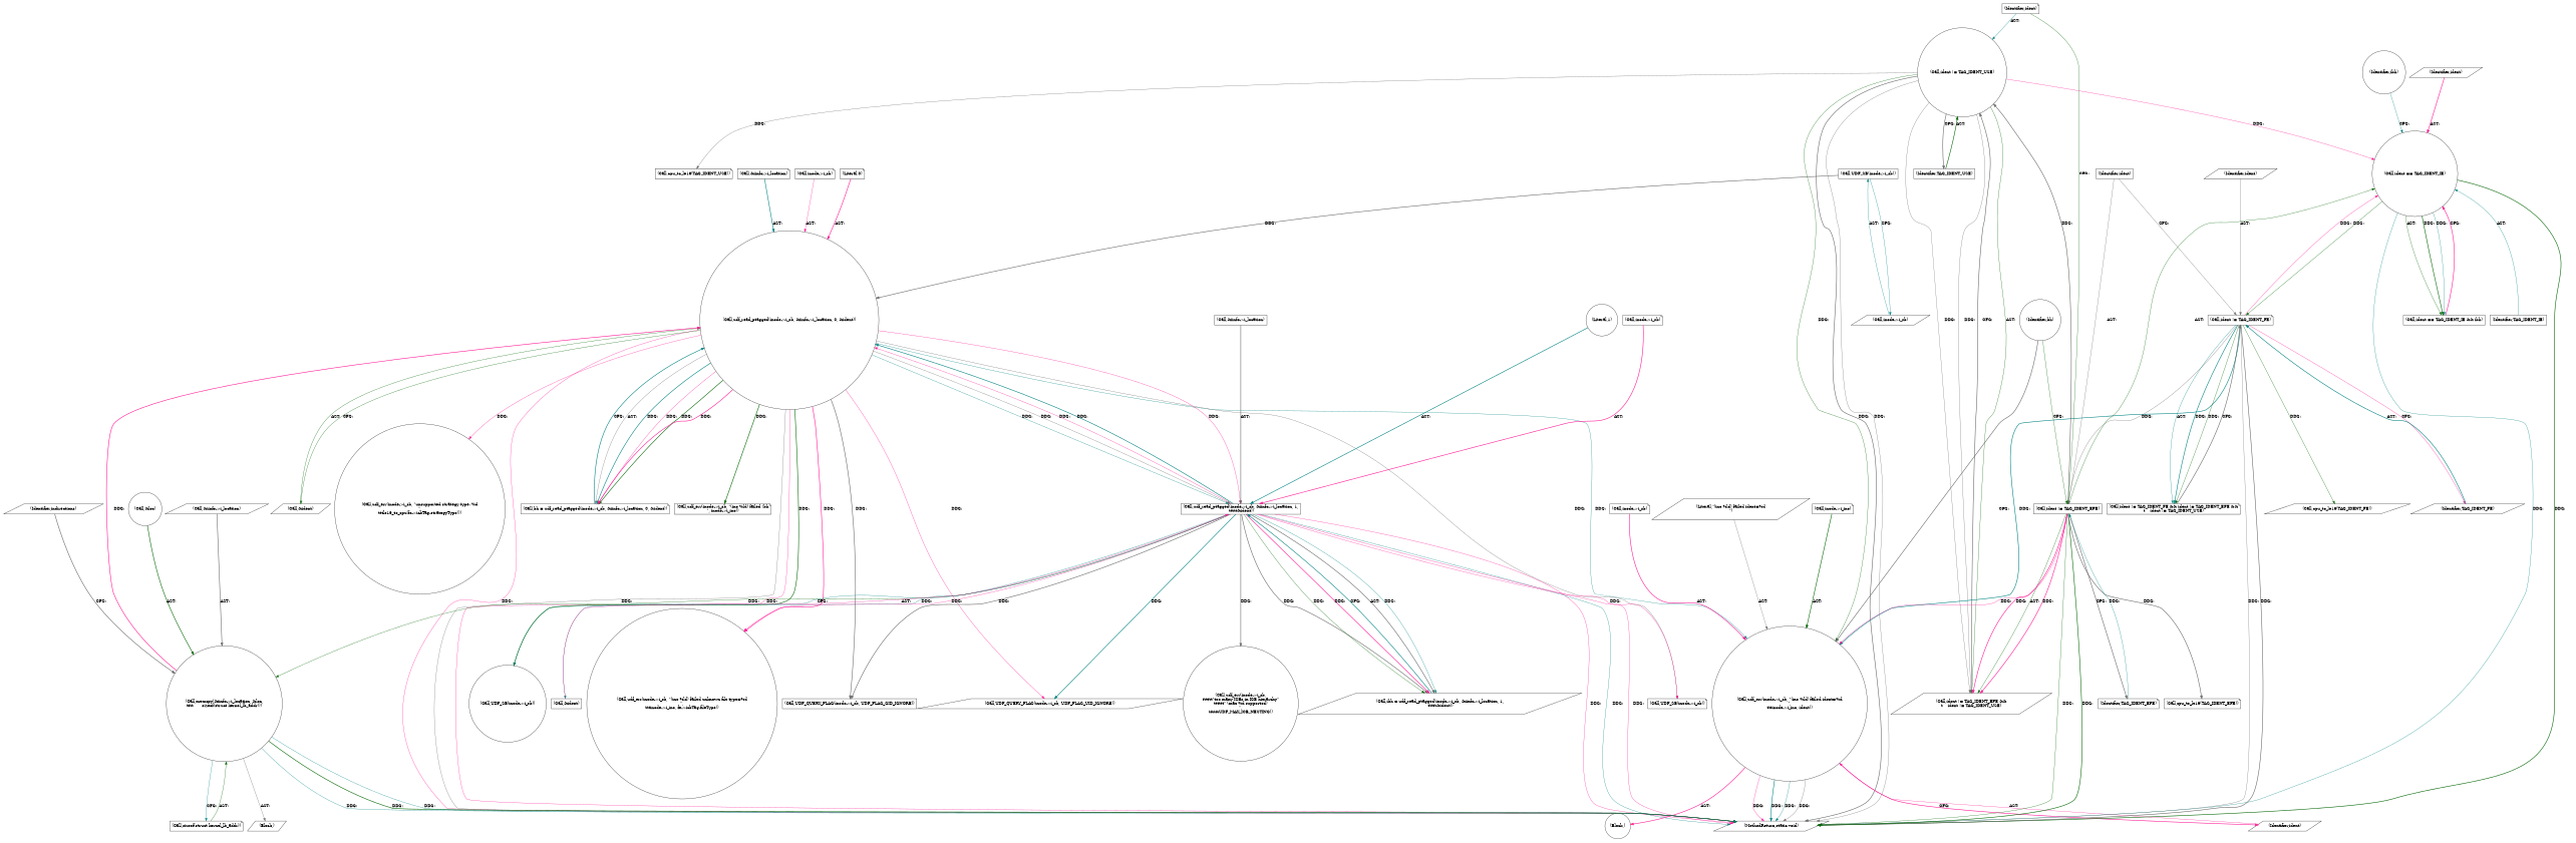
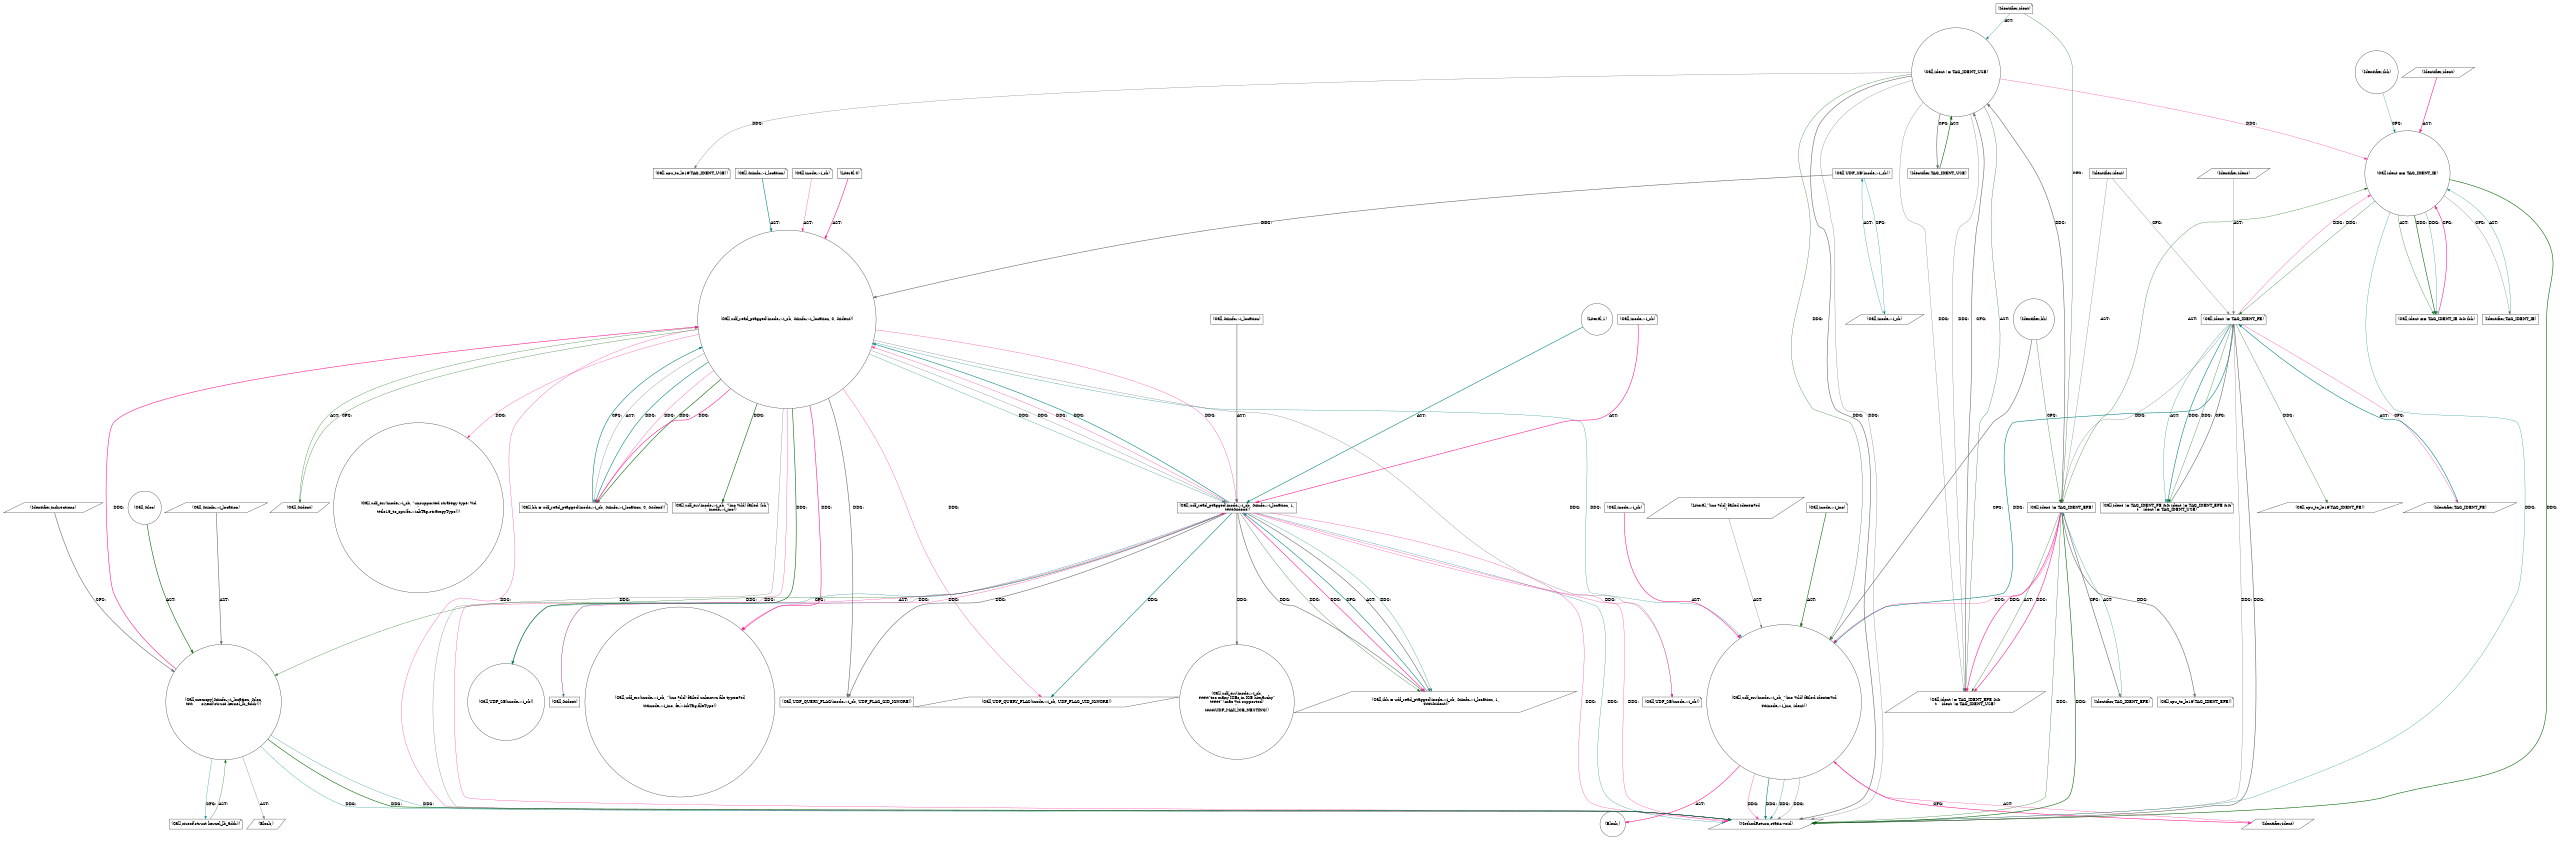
  digraph {
    node [shape=note]
    edge [color=gray40 style=solid]
    n1 [label="(Call,udf_err(inode->i_sb, \"(ino %ld) failed ident=%d\n\",\n\t\t\tinode->i_ino, ident))" shape=circle]
    n2 [label="(MethodReturn,static void)" shape=parallelogram]
    n3 [label="(Identifier,ident)" shape=parallelogram]
    n4 [label="(Block,)" shape=circle]
    n5 [label="(Call,udf_read_ptagged(inode->i_sb, &iinfo->i_location, 0, &ident))" shape=circle]
    n6 [label="(Call,udf_read_ptagged(inode->i_sb, &iinfo->i_location, 1,\n \t\t\t\t\t&ident))" shape=box]
    n7 [label="(Call,&ident)" shape=parallelogram]
    n8 [label="(Call,udf_err(inode->i_sb, \"unsupported strategy type: %d\n\",\n\t\t\tle16_to_cpu(fe->icbTag.strategyType)))" shape=circle]
    n9 [label="(Call,UDF_QUERY_FLAG(inode->i_sb, UDF_FLAG_GID_IGNORE))" shape=box]
    n10 [label="(Call,UDF_SB(inode->i_sb))" shape=circle]
    n11 [label="(Call,UDF_QUERY_FLAG(inode->i_sb, UDF_FLAG_UID_IGNORE))" shape=parallelogram]
    n12 [label="(Call,bh = udf_read_ptagged(inode->i_sb, &iinfo->i_location, 0, &ident))"]
    n13 [label="(Call,udf_err(inode->i_sb, \"(ino %ld) failed unknown file type=%d\n\",\n\t\t\tinode->i_ino, fe->icbTag.fileType))" shape=circle]
    n14 [label="(Call,udf_err(inode->i_sb, \"(ino %ld) failed !bh\n\", inode->i_ino))"]
    n15 [label="(Call,UDF_SB(inode->i_sb))"]
    n16 [label="(Call,memcpy(&iinfo->i_location, &loc,\n\t\t\t\t       sizeof(struct kernel_lb_addr)))" shape=circle]
    n17 [label="(Call,udf_err(inode->i_sb,\n\t\t\t\t\t\t\"too many ICBs in ICB hierarchy\"\n\t\t\t\t\t\t\" (max %d supported)\n\",\n\t\t\t\t\t\tUDF_MAX_ICB_NESTING))" shape=circle]
    n18 [label="(Call,ibh = udf_read_ptagged(inode->i_sb, &iinfo->i_location, 1,\n \t\t\t\t\t&ident))" shape=parallelogram]
    n19 [label="(Call,&ident)" shape=box]
    n20 [label="(Block,)" shape=parallelogram]
    n21 [label="(Call,sizeof(struct kernel_lb_addr))"]
    n22 [label="(Call,UDF_SB(inode->i_sb))" shape=box]
    n23 [label="(Call,inode->i_sb)" shape=parallelogram]
    n24 [label="(Call,ident != TAG_IDENT_USE)" shape=circle]
    n25 [label="(Call,ident == TAG_IDENT_IE)" shape=circle]
    n26 [label="(Identifier,TAG_IDENT_USE)" shape=box]
    n27 [label="(Call,cpu_to_le16(TAG_IDENT_USE))"]
    n28 [label="(Call,ident != TAG_IDENT_EFE &&\n\t    ident != TAG_IDENT_USE)" shape=parallelogram]
    n29 [label="(Call,ident != TAG_IDENT_FE)"]
    n30 [label="(Identifier,TAG_IDENT_IE)" shape=box]
    n31 [label="(Call,ident == TAG_IDENT_IE && ibh)" shape=box]
    n32 [label="(Call,ident != TAG_IDENT_EFE)" shape=box]
    n33 [label="(Identifier,TAG_IDENT_EFE)"]
    n34 [label="(Call,cpu_to_le16(TAG_IDENT_EFE))"]
    n35 [label="(Call,cpu_to_le16(TAG_IDENT_FE))" shape=parallelogram]
    n36 [label="(Identifier,TAG_IDENT_FE)" shape=parallelogram]
    n37 [label="(Call,ident != TAG_IDENT_FE && ident != TAG_IDENT_EFE &&\n\t    ident != TAG_IDENT_USE)"]
    n38 [label="(Call,inode->i_sb)"]
    n39 [label="(Call,&iinfo->i_location)" shape=box]
    n40 [label="(Call,&loc)" shape=circle]
    n41 [label="(Identifier,indirections)" shape=parallelogram]
    n42 [label="(Identifier,ident)"]
    n43 [label="(Identifier,ident)" shape=parallelogram]
    n44 [label="(Call,inode->i_sb)"]
    n45 [label="(Call,inode->i_sb)"]
    n46 [label="(Call,&iinfo->i_location)" shape=parallelogram]
    n47 [label="(Literal,0)"]
    n48 [label="(Literal,\"(ino %ld) failed ident=%d\n\")" shape=parallelogram]
    n49 [label="(Identifier,ident)" shape=box]
    n50 [label="(Identifier,ident)" shape=parallelogram]
    n51 [label="(Call,inode->i_ino)"]
    n52 [label="(Identifier,bh)" shape=circle]
    n53 [label="(Call,&iinfo->i_location)"]
    n54 [label="(Literal,1)" shape=circle]
    n55 [label="(Identifier,ibh)" shape=circle]
    n1 -> n2 [color=deeppink label="DDG: "]
    n1 -> n2 [color=teal label="DDG: " style=bold]
    n1 -> n2 [color=teal label="DDG: "]
    n1 -> n2 [label="DDG: "]
    n1 -> n3 [color=deeppink label="CFG: " style=bold]
    n1 -> n4 [color=deeppink label="AST: " style=bold]
    n3 -> n1 [color=deeppink label="AST: "]
    n5 -> n1 [color=teal label="DDG: "]
    n5 -> n2 [color=deeppink label="DDG: "]
    n5 -> n2 [label="DDG: "]
    n5 -> n2 [color=deeppink label="DDG: "]
    n5 -> n6 [color=deeppink label="DDG: "]
    n5 -> n6 [color=teal label="DDG: "]
    n5 -> n6 [label="DDG: "]
    n5 -> n7 [color=darkgreen label="CFG: "]
    n5 -> n8 [color=deeppink label="DDG: "]
    n5 -> n9 [label="DDG: " style=bold]
    n5 -> n10 [color=darkgreen label="DDG: " style=bold]
    n5 -> n11 [color=deeppink label="DDG: "]
    n5 -> n12 [label="AST: "]
    n5 -> n12 [color=teal label="DDG: " style=bold]
    n5 -> n12 [color=deeppink label="DDG: "]
    n5 -> n12 [color=darkgreen label="DDG: " style=bold]
    n5 -> n12 [color=deeppink label="DDG: " style=bold]
    n5 -> n13 [color=deeppink label="DDG: " style=bold]
    n5 -> n14 [color=darkgreen label="DDG: " style=bold]
    n5 -> n15 [label="DDG: "]
    n6 -> n2 [color=deeppink label="DDG: "]
    n6 -> n2 [color=teal label="DDG: "]
    n6 -> n2 [color=deeppink label="DDG: "]
    n6 -> n5 [color=deeppink label="DDG: "]
    n6 -> n5 [color=teal label="DDG: " style=bold]
    n6 -> n9 [label="DDG: " style=bold]
    n6 -> n10 [color=teal label="DDG: "]
    n6 -> n11 [color=teal label="DDG: " style=bold]
    n6 -> n13 [color=deeppink label="DDG: "]
    n6 -> n15 [color=deeppink label="DDG: "]
    n6 -> n16 [color=darkgreen label="DDG: "]
    n6 -> n17 [label="DDG: " style=bold]
    n6 -> n18 [label="AST: " style=bold]
    n6 -> n18 [color=teal label="DDG: "]
    n6 -> n18 [label="DDG: " style=bold]
    n6 -> n18 [color=darkgreen label="DDG: "]
    n6 -> n18 [color=deeppink label="DDG: " style=bold]
    n6 -> n19 [color=teal label="CFG: "]
    n7 -> n5 [color=darkgreen label="AST: "]
    n12 -> n5 [color=teal label="CFG: " style=bold]
    n16 -> n2 [color=teal label="DDG: "]
    n16 -> n2 [color=darkgreen label="DDG: " style=bold]
    n16 -> n2 [color=teal label="DDG: "]
    n16 -> n5 [color=deeppink label="DDG: " style=bold]
    n16 -> n20 [label="AST: "]
    n16 -> n21 [color=teal label="CFG: "]
    n18 -> n6 [color=teal label="CFG: " style=bold]
    n19 -> n6 [color=deeppink label="AST: "]
    n21 -> n16 [color=darkgreen label="AST: "]
    n22 -> n5 [label="DDG: " style=bold]
    n22 -> n23 [color=teal label="CFG: "]
    n23 -> n22 [color=teal label="AST: "]
    n24 -> n1 [color=darkgreen label="DDG: "]
    n24 -> n2 [label="DDG: " style=bold]
    n24 -> n2 [label="DDG: "]
    n24 -> n25 [color=deeppink label="DDG: "]
    n24 -> n26 [label="CFG: " style=bold]
    n24 -> n27 [label="DDG: "]
    n24 -> n28 [color=darkgreen label="AST: "]
    n24 -> n28 [label="DDG: "]
    n24 -> n28 [label="DDG: "]
    n25 -> n2 [color=teal label="DDG: "]
    n25 -> n2 [color=darkgreen label="DDG: " style=bold]
    n25 -> n29 [color=darkgreen label="DDG: "]
+   n25 -> n30 [label="CFG: "]
    n25 -> n31 [color=darkgreen label="AST: "]
    n25 -> n31 [color=darkgreen label="DDG: " style=bold]
    n25 -> n31 [color=teal label="DDG: "]
    n26 -> n24 [color=darkgreen label="AST: " style=bold]
    n28 -> n24 [label="CFG: " style=bold]
    n29 -> n1 [color=teal label="DDG: " style=bold]
    n29 -> n2 [label="DDG: "]
    n29 -> n2 [label="DDG: " style=bold]
    n29 -> n25 [color=deeppink label="DDG: "]
    n29 -> n32 [label="DDG: "]
    n29 -> n35 [color=darkgreen label="DDG: "]
    n29 -> n36 [color=deeppink label="CFG: "]
    n29 -> n37 [color=teal label="AST: "]
    n29 -> n37 [color=teal label="DDG: " style=bold]
    n29 -> n37 [color=darkgreen label="DDG: "]
    n30 -> n25 [color=teal label="AST: "]
    n31 -> n25 [color=deeppink label="CFG: " style=bold]
    n32 -> n1 [color=deeppink label="DDG: "]
    n32 -> n2 [color=darkgreen label="DDG: "]
    n32 -> n2 [color=darkgreen label="DDG: " style=bold]
    n32 -> n24 [label="DDG: " style=bold]
    n32 -> n25 [color=darkgreen label="AST: "]
    n32 -> n28 [color=darkgreen label="AST: "]
    n32 -> n28 [color=deeppink label="DDG: " style=bold]
    n32 -> n28 [color=deeppink label="DDG: " style=bold]
    n32 -> n33 [label="CFG: " style=bold]
    n32 -> n34 [label="DDG: " style=bold]
-   n33 -> n32 [color=teal label="DDG: "]
+   n33 -> n32 [color=teal label="AST: "]
    n36 -> n29 [color=teal label="AST: " style=bold]
    n37 -> n29 [label="CFG: " style=bold]
    n38 -> n6 [color=deeppink label="AST: " style=bold]
    n39 -> n6 [label="AST: " style=bold]
    n40 -> n16 [color=darkgreen label="AST: " style=bold]
    n41 -> n16 [label="CFG: " style=bold]
    n42 -> n24 [color=teal label="AST: "]
    n42 -> n32 [color=darkgreen label="CFG: "]
    n43 -> n29 [label="AST: "]
    n44 -> n5 [color=deeppink label="AST: "]
    n45 -> n1 [color=deeppink label="AST: " style=bold]
    n46 -> n16 [label="AST: " style=bold]
    n47 -> n5 [color=deeppink label="AST: " style=bold]
    n48 -> n1 [label="AST: "]
    n49 -> n29 [label="CFG: "]
    n49 -> n32 [label="AST: "]
    n50 -> n25 [color=deeppink label="AST: " style=bold]
    n51 -> n1 [color=darkgreen label="AST: " style=bold]
    n52 -> n1 [label="CFG: " style=bold]
    n52 -> n32 [color=darkgreen label="CFG: "]
    n53 -> n5 [color=teal label="AST: " style=bold]
    n54 -> n6 [color=teal label="AST: " style=bold]
    n55 -> n25 [color=teal label="CFG: "]
  }
